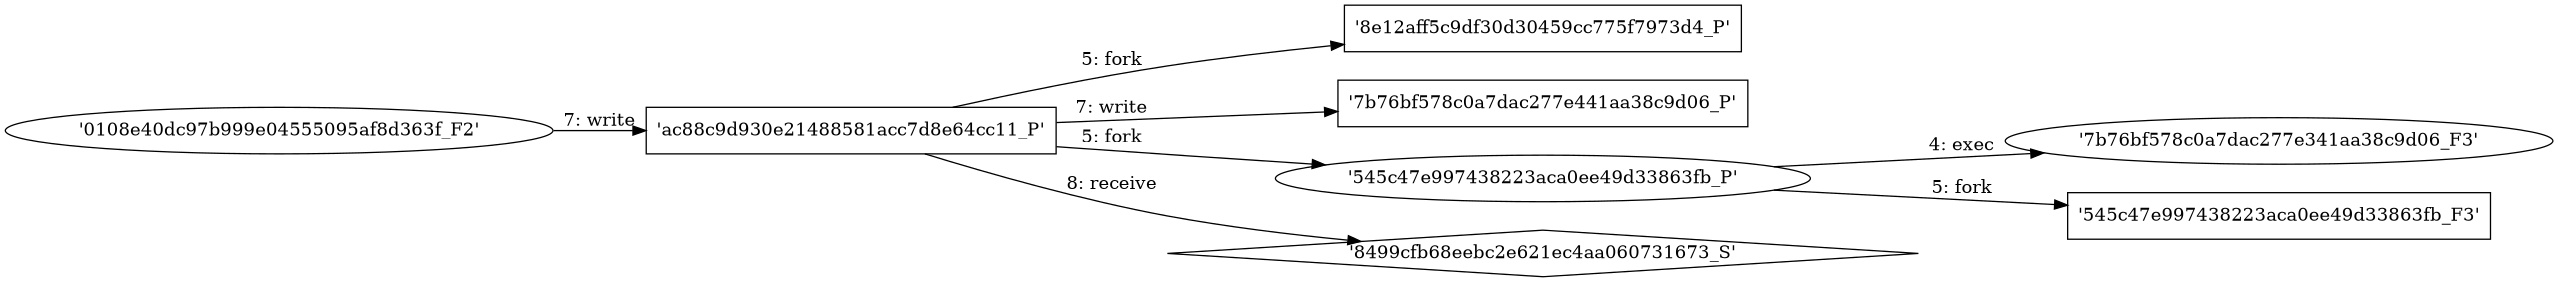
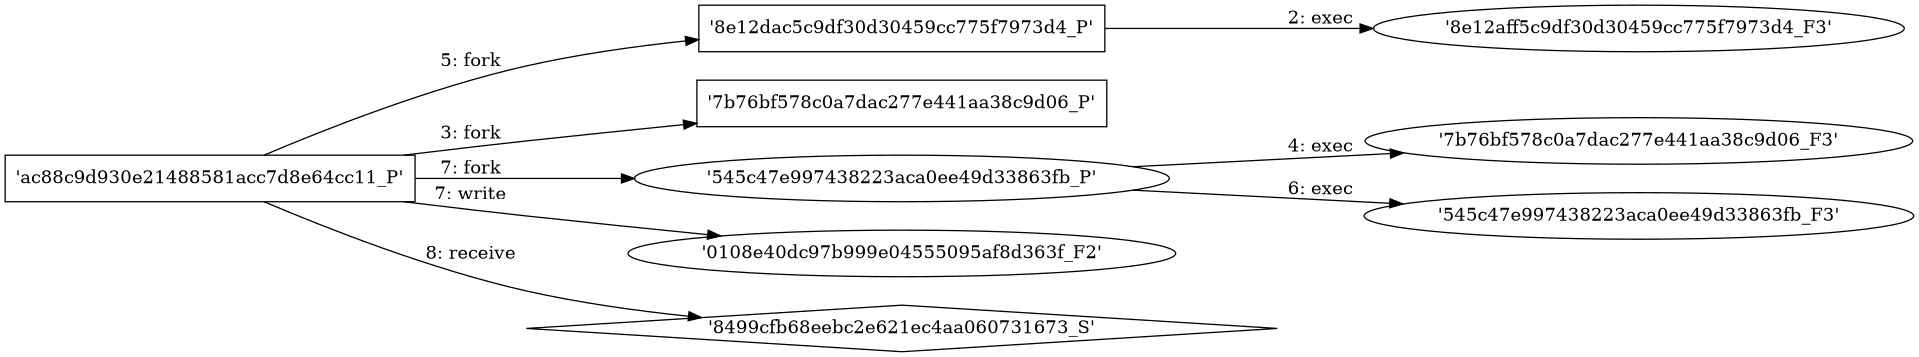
  digraph {
    engine=neato
    fixedsize=false
    fontsize=10
    nodesep=0.3
    rankdir=LR
    ranksep=0
    splines=true
    node [node_type=Process shape=ellipse]
    "'ac88c9d930e21488581acc7d8e64cc11_P'" [shape=box]
-   "'8e12aff5c9df30d30459cc775f7973d4_P'" [shape=box]
+   "'8e12aff5c9df30d30459cc775f7973d4_P'" [shape=box label="'8e12dac5c9df30d30459cc775f7973d4_P'"]
    "'7b76bf578c0a7dac277e441aa38c9d06_P'" [shape=box]
    "'545c47e997438223aca0ee49d33863fb_P'"
    "'0108e40dc97b999e04555095af8d363f_F2'" [node_type=file]
    "'8499cfb68eebc2e621ec4aa060731673_S'" [node_type=Socket shape=diamond]
-   "'7b76bf578c0a7dac277e441aa38c9d06_F3'" [node_type=File label="'7b76bf578c0a7dac277e341aa38c9d06_F3'"]
-   "'545c47e997438223aca0ee49d33863fb_F3'" [node_type=File shape=box]
+   "'8e12aff5c9df30d30459cc775f7973d4_F3'" [node_type=File]
+   "'7b76bf578c0a7dac277e441aa38c9d06_F3'" [node_type=File]
+   "'545c47e997438223aca0ee49d33863fb_F3'" [node_type=File]
    "'ac88c9d930e21488581acc7d8e64cc11_P'" -> "'8e12aff5c9df30d30459cc775f7973d4_P'" [label="5: fork"]
-   "'ac88c9d930e21488581acc7d8e64cc11_P'" -> "'7b76bf578c0a7dac277e441aa38c9d06_P'" [label="7: write"]
-   "'ac88c9d930e21488581acc7d8e64cc11_P'" -> "'545c47e997438223aca0ee49d33863fb_P'" [label="5: fork"]
-   "'0108e40dc97b999e04555095af8d363f_F2'" -> "'ac88c9d930e21488581acc7d8e64cc11_P'" [label="7: write"]
+   "'ac88c9d930e21488581acc7d8e64cc11_P'" -> "'7b76bf578c0a7dac277e441aa38c9d06_P'" [label="3: fork"]
+   "'ac88c9d930e21488581acc7d8e64cc11_P'" -> "'545c47e997438223aca0ee49d33863fb_P'" [label="7: fork"]
+   "'ac88c9d930e21488581acc7d8e64cc11_P'" -> "'0108e40dc97b999e04555095af8d363f_F2'" [label="7: write"]
    "'ac88c9d930e21488581acc7d8e64cc11_P'" -> "'8499cfb68eebc2e621ec4aa060731673_S'" [label="8: receive"]
+   "'8e12aff5c9df30d30459cc775f7973d4_P'" -> "'8e12aff5c9df30d30459cc775f7973d4_F3'" [label="2: exec"]
    "'545c47e997438223aca0ee49d33863fb_P'" -> "'7b76bf578c0a7dac277e441aa38c9d06_F3'" [label="4: exec"]
-   "'545c47e997438223aca0ee49d33863fb_P'" -> "'545c47e997438223aca0ee49d33863fb_F3'" [label="5: fork"]
+   "'545c47e997438223aca0ee49d33863fb_P'" -> "'545c47e997438223aca0ee49d33863fb_F3'" [label="6: exec"]
  }
